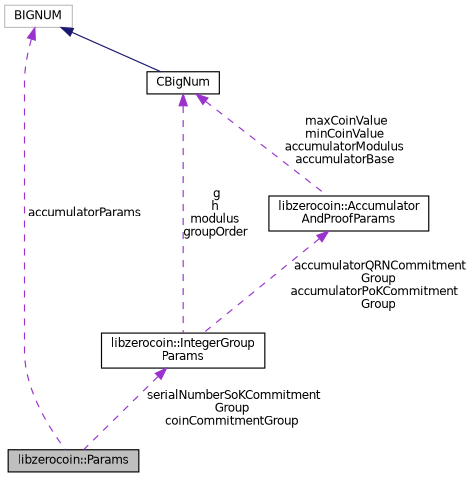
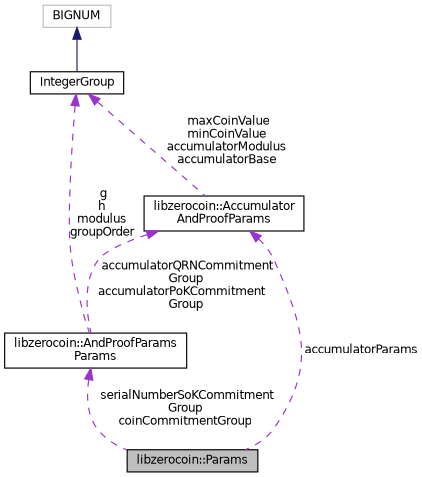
  digraph {
    node [color=black fillcolor=white fontname=Helvetica fontsize=10 shape=record style=filled]
    edge [color=darkorchid3 dir=back fontname=Helvetica fontsize=10 labelfontname=Helvetica labelfontsize=10 style=dashed]
    n1 [fillcolor=grey75 fontcolor=black height=0.2 label="libzerocoin::Params" width=0.4]
-   n2 [height=0.2 label="libzerocoin::IntegerGroup\lParams" width=0.4]
+   n2 [height=0.2 label="libzerocoin::AndProofParams\lParams" width=0.4]
    n3 [height=0.2 label="libzerocoin::Accumulator\lAndProofParams" width=0.4]
-   n4 [height=0.2 label=CBigNum width=0.4]
+   n4 [height=0.2 label=IntegerGroup width=0.4]
    n5 [color=grey75 height=0.2 label=BIGNUM width=0.4]
    n2 -> n1 [label=" serialNumberSoKCommitment\lGroup\ncoinCommitmentGroup"]
-   n5 -> n1 [label=" accumulatorParams"]
+   n3 -> n1 [label=" accumulatorParams"]
    n3 -> n2 [label=" accumulatorQRNCommitment\lGroup\naccumulatorPoKCommitment\lGroup"]
    n4 -> n2 [label=" g\nh\nmodulus\ngroupOrder"]
    n4 -> n3 [label=" maxCoinValue\nminCoinValue\naccumulatorModulus\naccumulatorBase"]
    n5 -> n4 [color=midnightblue style=solid]
  }
